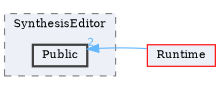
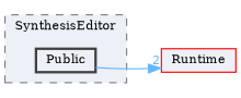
  digraph {
    compound=true
    rankdir=LR
    fontname="DejaVu Serif"
    node [fillcolor="#edf0f7" fontname="DejaVu Serif" fontsize=10 shape=box]
    n1 [color=grey25 height=0.2 label=Public style="filled,bold" width=0.4]
    n2 [color=red height=0.2 label=Runtime style=filled width=0.4]
    subgraph cluster_1 {
      bgcolor="#edf0f7"
      fontsize=10
      label=SynthesisEditor
      pencolor=grey50
      style="filled,dashed"
      n1
    }
-   n2 -> n1 [color=steelblue1 fontcolor=steelblue1 fontname="DejaVu Serif" fontsize=10 headlabel=2 labeldistance=1.5 labelfontname=Helvetica labelfontsize=10]
+   n1 -> n2 [color=steelblue1 fontcolor=steelblue1 fontname="DejaVu Serif" fontsize=10 headlabel=2 labeldistance=1.5 labelfontname=Helvetica labelfontsize=10]
  }
